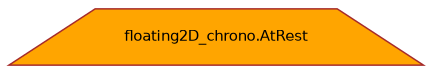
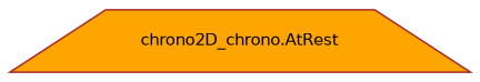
  digraph {
    rankdir=LR
-   n1 [color=brown fillcolor=orange fontname=Helvetica fontsize=10 height=0.2 label="floating2D_chrono.AtRest" shape=trapezium style=filled width=0.4]
+   n1 [color=brown fillcolor=orange fontname=Helvetica fontsize=10 height=0.2 label="chrono2D_chrono.AtRest" shape=trapezium style=filled width=0.4]
  }
